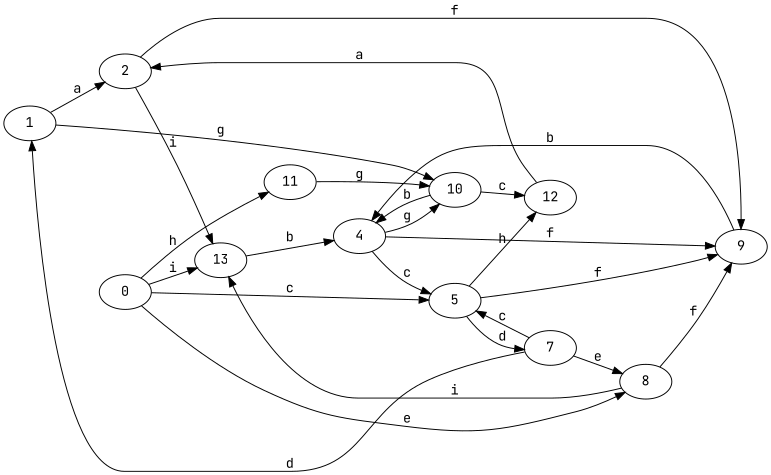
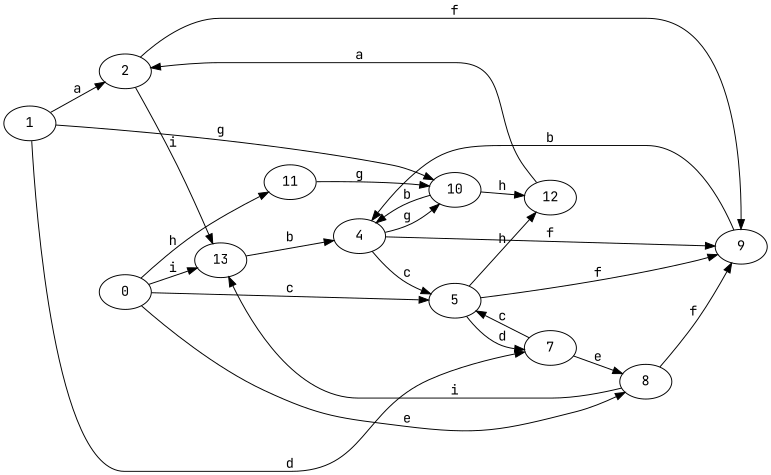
  strict digraph {
    fontname="JetBrains Mono"
    rankdir=LR
    node [fontname="JetBrains Mono"]
    edge [fontname="JetBrains Mono"]
    1
    2
    7
    10
    13
    9
    5
    8
    4
    12
    0
    11
    1 -> 2 [label=a]
-   7 -> 1 [label=d]
+   1 -> 7 [label=d]
    1 -> 10 [label=g]
    2 -> 13 [label=i]
    2 -> 9 [label=f]
    7 -> 5 [label=c]
    7 -> 8 [label=e]
    10 -> 4 [label=b]
-   10 -> 12 [label=c]
+   10 -> 12 [label=h]
    13 -> 4 [label=b]
    9 -> 4 [label=b]
    5 -> 7 [label=d]
    5 -> 9 [label=f]
    5 -> 12 [label=h]
    8 -> 13 [label=i]
    8 -> 9 [label=f]
    4 -> 10 [label=g]
    4 -> 9 [label=f]
    4 -> 5 [label=c]
    12 -> 2 [label=a]
    0 -> 13 [label=i]
    0 -> 5 [label=c]
    0 -> 8 [label=e]
    0 -> 11 [label=h]
    11 -> 10 [label=g]
  }
